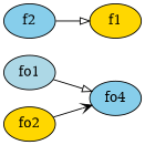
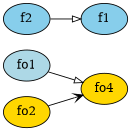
  strict digraph {
    rankdir=LR
    node [fillcolor=gold style=filled]
    edge [arrowhead=onormal weight=2]
    fo1 [fillcolor=lightblue]
-   fo4 [fillcolor=skyblue]
+   fo4
    f2 [fillcolor=skyblue]
-   f1
+   f1 [fillcolor=skyblue]
    fo2
    fo1 -> fo4
    f2 -> f1
    fo2 -> fo4 [arrowhead=vee]
  }
